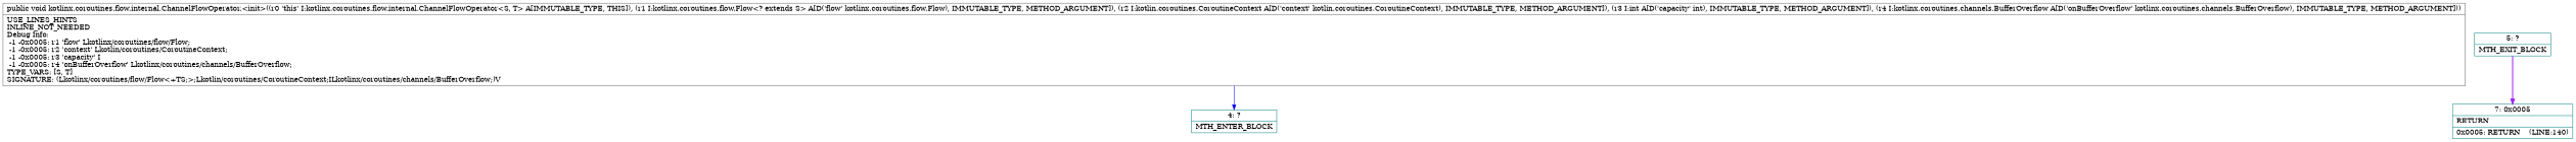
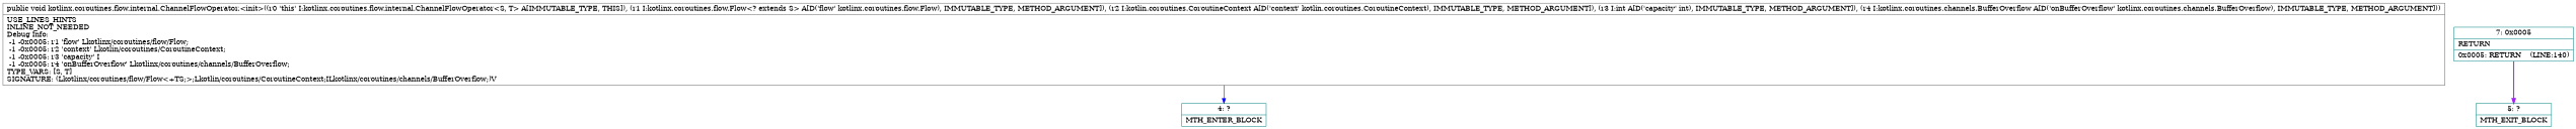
  digraph {
    node [color=teal shape=record]
    n1 [label="{4\:\ ?|MTH_ENTER_BLOCK\l}"]
    n2 [label="{7\:\ 0x0005|RETURN\l|0x0005: RETURN    (LINE:140)\l}"]
    n3 [label="{5\:\ ?|MTH_EXIT_BLOCK\l}"]
    n4 [color=gray40 label="{public void kotlinx.coroutines.flow.internal.ChannelFlowOperator.\<init\>((r0 'this' I:kotlinx.coroutines.flow.internal.ChannelFlowOperator\<S, T\> A[IMMUTABLE_TYPE, THIS]), (r1 I:kotlinx.coroutines.flow.Flow\<? extends S\> A[D('flow' kotlinx.coroutines.flow.Flow), IMMUTABLE_TYPE, METHOD_ARGUMENT]), (r2 I:kotlin.coroutines.CoroutineContext A[D('context' kotlin.coroutines.CoroutineContext), IMMUTABLE_TYPE, METHOD_ARGUMENT]), (r3 I:int A[D('capacity' int), IMMUTABLE_TYPE, METHOD_ARGUMENT]), (r4 I:kotlinx.coroutines.channels.BufferOverflow A[D('onBufferOverflow' kotlinx.coroutines.channels.BufferOverflow), IMMUTABLE_TYPE, METHOD_ARGUMENT]))  | USE_LINES_HINTS\lINLINE_NOT_NEEDED\lDebug Info:\l  \-1 \-0x0005: r1 'flow' Lkotlinx\/coroutines\/flow\/Flow;\l  \-1 \-0x0005: r2 'context' Lkotlin\/coroutines\/CoroutineContext;\l  \-1 \-0x0005: r3 'capacity' I\l  \-1 \-0x0005: r4 'onBufferOverflow' Lkotlinx\/coroutines\/channels\/BufferOverflow;\lTYPE_VARS: [S, T]\lSIGNATURE: (Lkotlinx\/coroutines\/flow\/Flow\<+TS;\>;Lkotlin\/coroutines\/CoroutineContext;ILkotlinx\/coroutines\/channels\/BufferOverflow;)V\l}"]
-   n3 -> n2 [color=purple style=bold]
+   n2 -> n3 [color=purple style=bold]
    n4 -> n1 [color=blue style=solid]
  }
